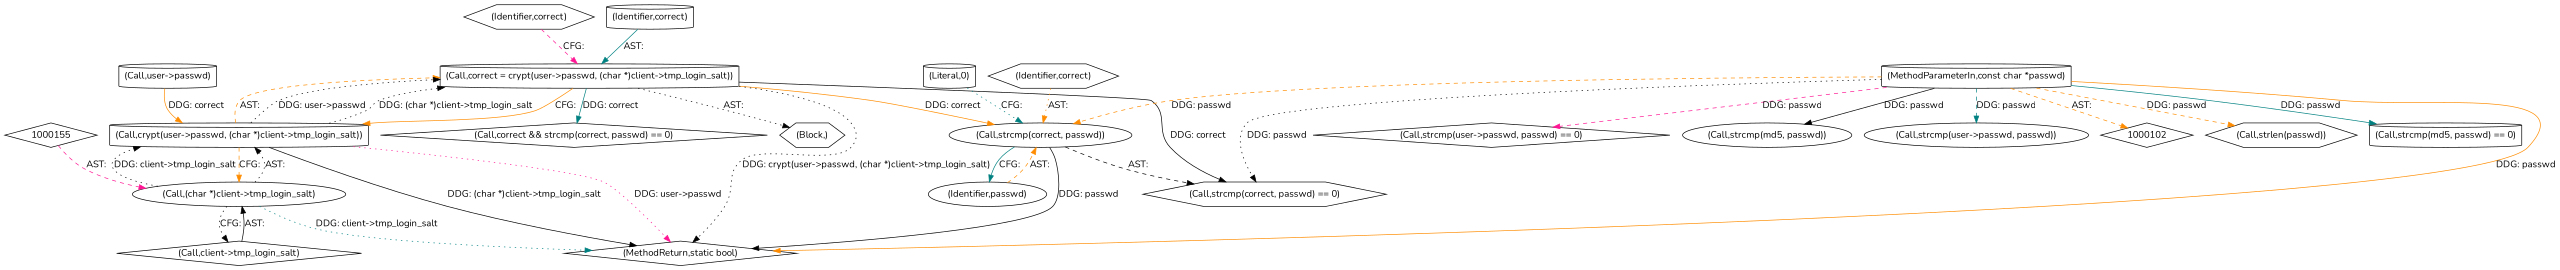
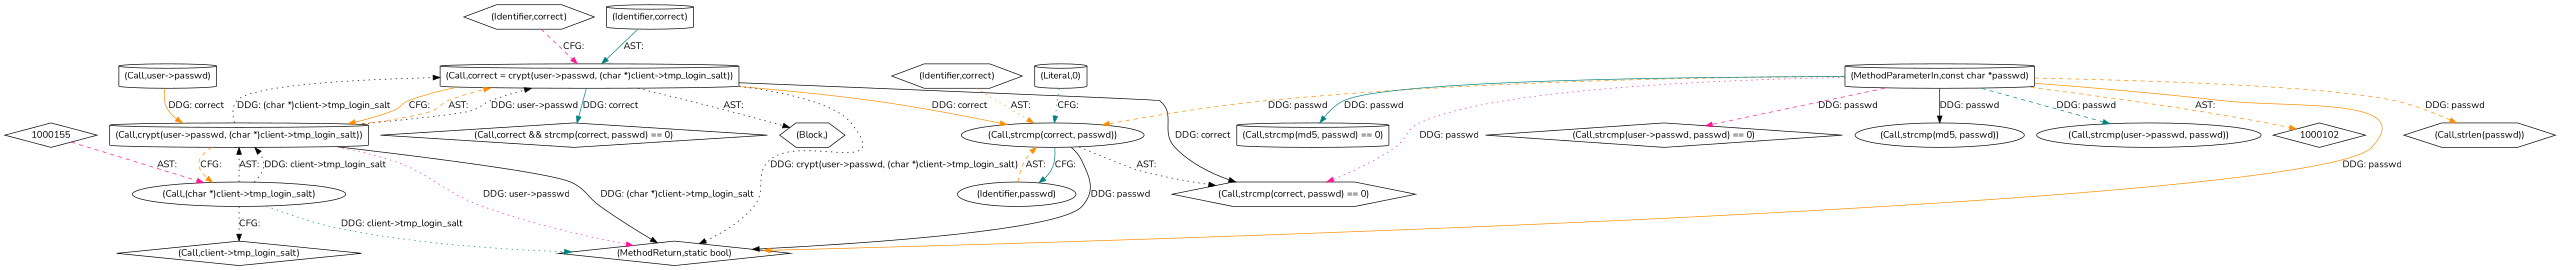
  digraph {
    fontname=Nunito
    node [fontname=Nunito shape=cylinder]
    edge [color=black fontname=Nunito style=solid]
    n1 [label="(Call,strcmp(correct, passwd))" shape=ellipse]
    n2 [label="(Identifier,passwd)" shape=ellipse]
    n3 [label="(Call,strcmp(correct, passwd) == 0)" shape=hexagon]
    n4 [label="(MethodReturn,static bool)" shape=diamond]
    n5 [label="(Call,correct = crypt(user->passwd, (char *)client->tmp_login_salt))"]
    n6 [label="(Call,crypt(user->passwd, (char *)client->tmp_login_salt))"]
    n7 [label="(Call,correct && strcmp(correct, passwd) == 0)" shape=diamond]
    n8 [label="(Block,)" shape=hexagon]
    n9 [label="(Call,(char *)client->tmp_login_salt)" shape=ellipse]
    n10 [label="(Call,client->tmp_login_salt)" shape=diamond]
    n11 [label="(MethodParameterIn,const char *passwd)"]
    n12 [label="(Call,strlen(passwd))" shape=hexagon]
    n13 [label="(Call,strcmp(md5, passwd) == 0)"]
    n14 [label="(Call,strcmp(user->passwd, passwd) == 0)" shape=diamond]
    n15 [label="(Call,strcmp(md5, passwd))" shape=ellipse]
    n16 [label="(Call,strcmp(user->passwd, passwd))" shape=ellipse]
    1000102 [shape=diamond]
    n18 [label="(Identifier,correct)" shape=hexagon]
    n19 [label="(Identifier,correct)" shape=hexagon]
    n20 [label="(Literal,0)"]
    n21 [label="(Call,user->passwd)"]
    n22 [label="(Identifier,correct)"]
    1000155 [shape=diamond]
    n1 -> n2 [color=teal label="CFG: "]
-   n1 -> n3 [label="AST: " style=dashed]
+   n1 -> n3 [label="AST: " style=dotted]
    n1 -> n4 [label="DDG: passwd"]
    n2 -> n1 [color=darkorange label="AST: " style=dashed]
    n5 -> n1 [color=darkorange label="DDG: correct"]
    n5 -> n3 [label="DDG: correct"]
    n5 -> n4 [label="DDG: crypt(user->passwd, (char *)client->tmp_login_salt)" style=dotted]
    n5 -> n6 [color=darkorange label="CFG: "]
    n5 -> n7 [color=teal label="DDG: correct"]
    n5 -> n8 [label="AST: " style=dotted]
    n6 -> n4 [color=deeppink label="DDG: user->passwd" style=dotted]
    n6 -> n4 [label="DDG: (char *)client->tmp_login_salt"]
    n6 -> n5 [color=darkorange label="AST: " style=dashed]
    n6 -> n5 [label="DDG: user->passwd" style=dotted]
    n6 -> n5 [label="DDG: (char *)client->tmp_login_salt" style=dotted]
    n6 -> n9 [color=darkorange label="CFG: " style=dashed]
    n9 -> n4 [color=teal label="DDG: client->tmp_login_salt" style=dotted]
    n9 -> n6 [label="AST: " style=dotted]
    n9 -> n6 [label="DDG: client->tmp_login_salt" style=dotted]
    n9 -> n10 [label="CFG: " style=dotted]
-   n10 -> n9 [label="AST: "]
    n11 -> n1 [color=darkorange label="DDG: passwd" style=dashed]
-   n11 -> n3 [label="DDG: passwd" style=dotted]
+   n11 -> n3 [color=deeppink label="DDG: passwd" style=dotted]
    n11 -> n4 [color=darkorange label="DDG: passwd"]
    n11 -> n12 [color=darkorange label="DDG: passwd" style=dashed]
    n11 -> n13 [color=teal label="DDG: passwd"]
    n11 -> n14 [color=deeppink label="DDG: passwd" style=dashed]
    n11 -> n15 [label="DDG: passwd"]
    n11 -> n16 [color=teal label="DDG: passwd" style=dashed]
    n11 -> 1000102 [color=darkorange label="AST: " style=dashed]
    n18 -> n5 [color=deeppink label="CFG: " style=dashed]
    n19 -> n1 [color=darkorange label="AST: " style=dotted]
    n20 -> n1 [color=teal label="CFG: " style=dotted]
    n21 -> n6 [color=darkorange label="DDG: correct"]
    n22 -> n5 [color=teal label="AST: "]
    1000155 -> n9 [color=deeppink label="AST: " style=dashed]
  }
